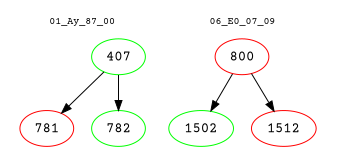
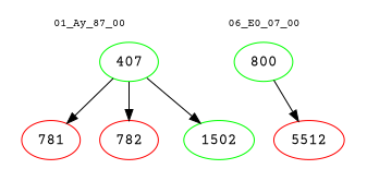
  digraph {
    fontname="Courier Prime"
    node [color=green fontname="Courier Prime"]
    edge [color=black fontname="Courier Prime"]
    n1 [label=407]
    n2 [color=red label=781]
-   n3 [label=782]
-   n4 [color=red label=800]
-   n5 [color=red label=1512]
+   n3 [color=red label=782]
+   n4 [label=800]
+   n5 [color=red label=5512]
    n6 [label=1502]
    subgraph cluster_1 {
      color=white
      fontsize=10
      label="01_Ay_87_00"
      n1
      n2
      n3
    }
    subgraph cluster_2 {
      color=white
      fontsize=10
-     label="06_E0_07_09"
+     label="06_E0_07_00"
      n4
      n5
      n6
    }
    n1 -> n2
    n1 -> n3
    n4 -> n5
-   n4 -> n6
+   n1 -> n6
  }
